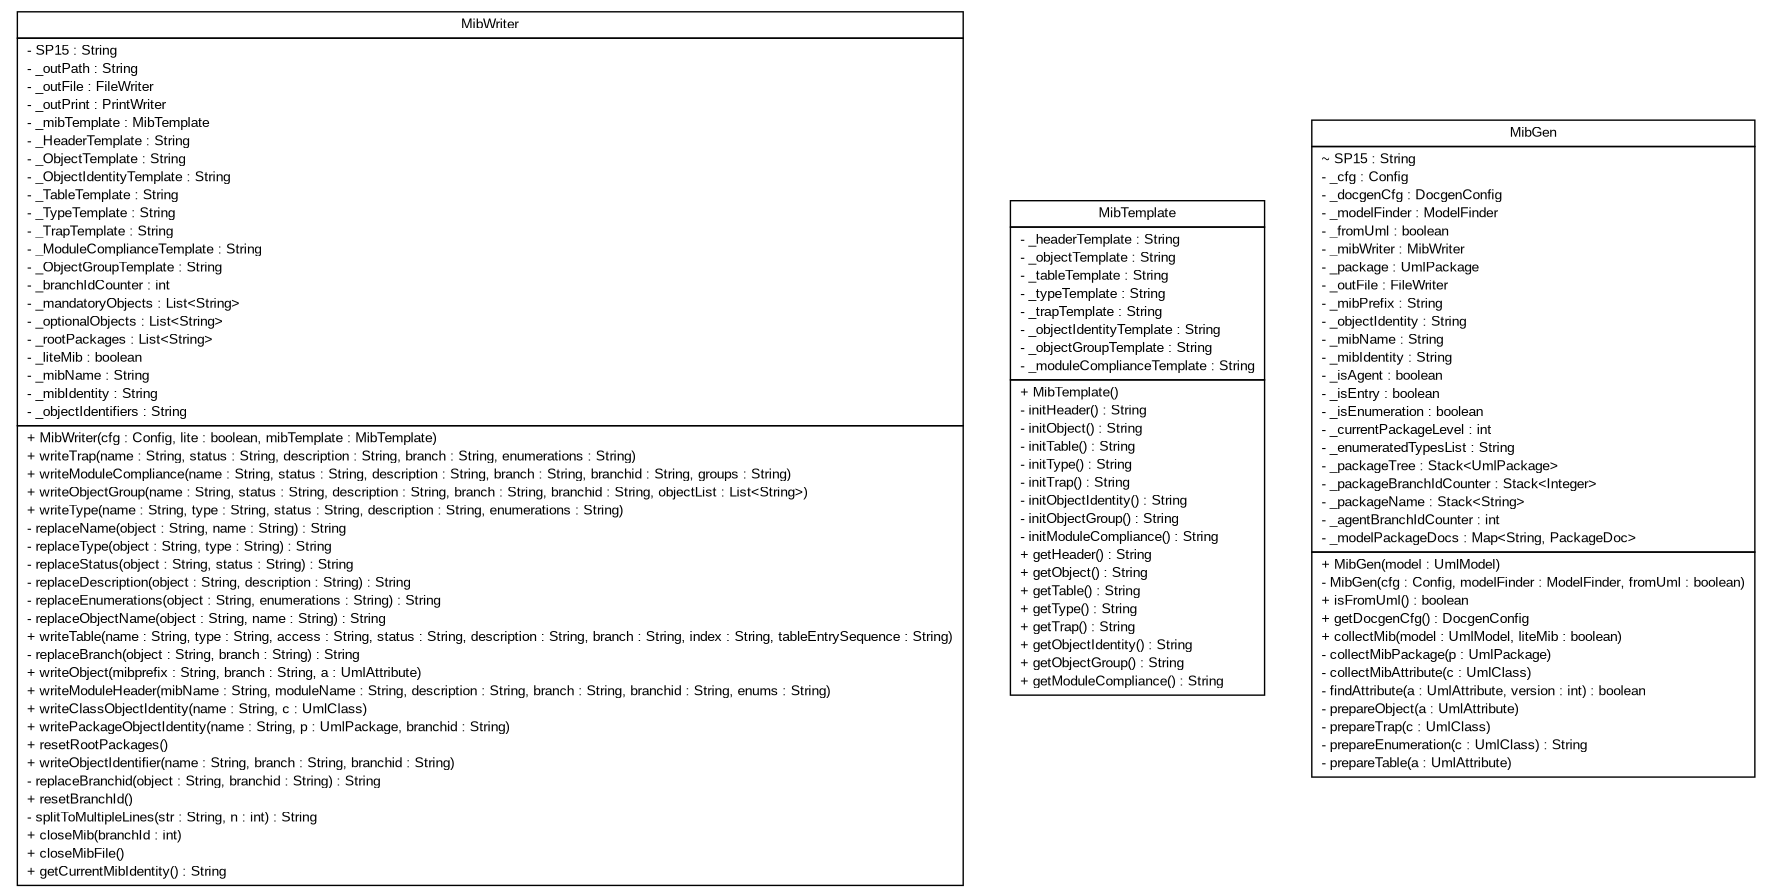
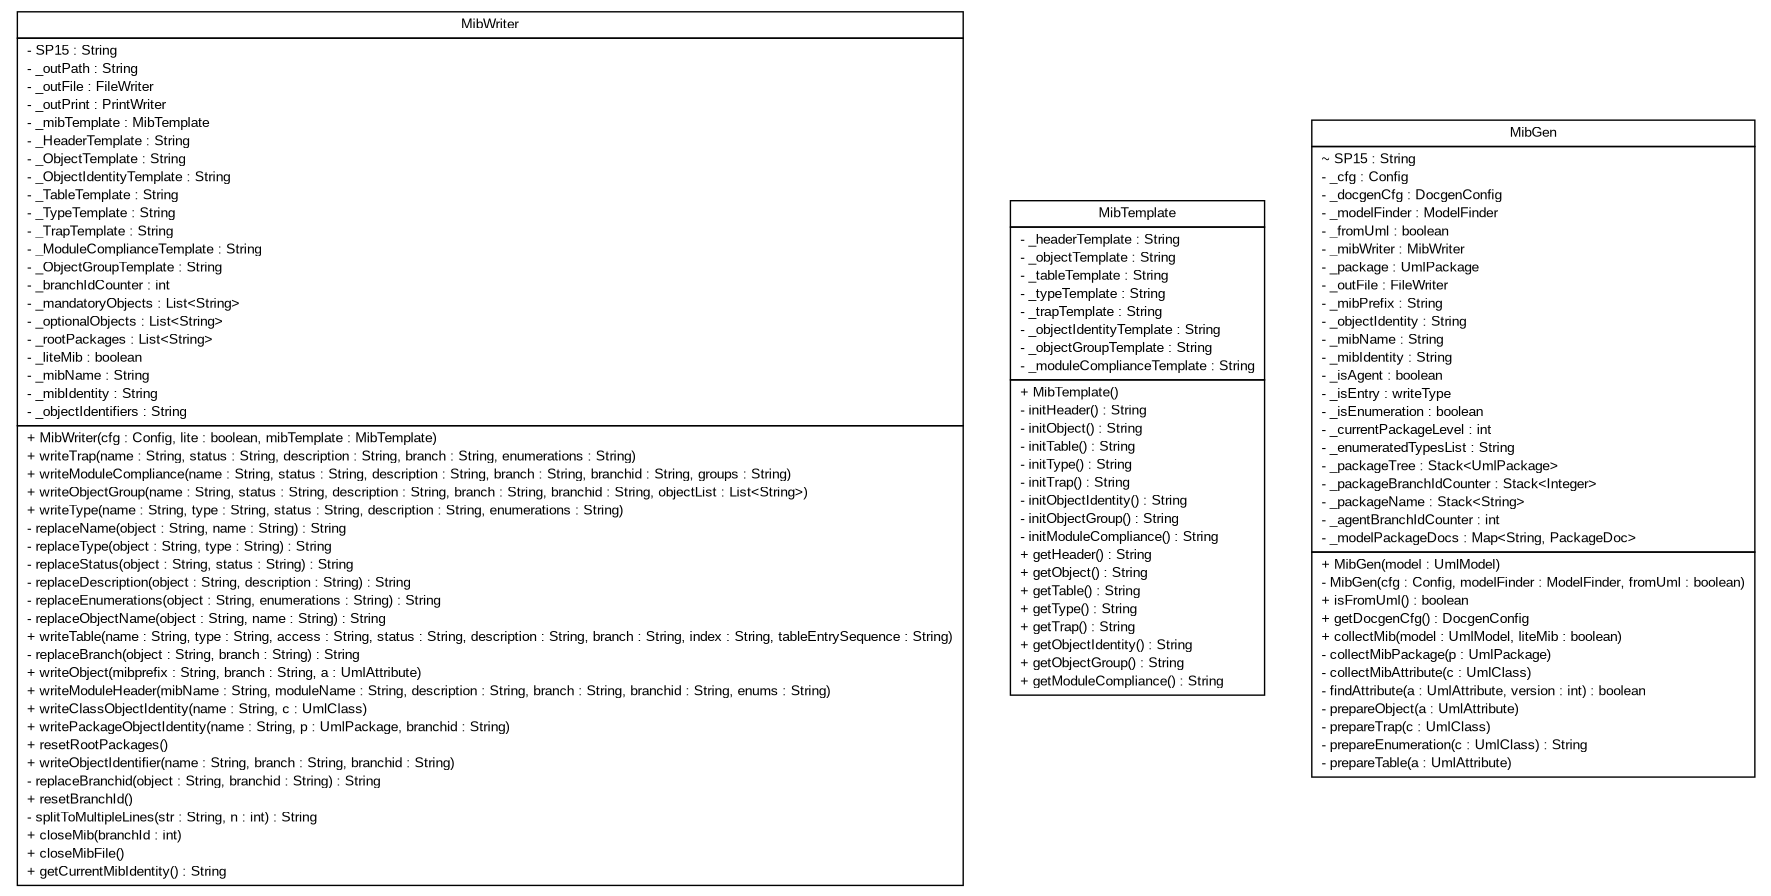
  digraph {
    nodesep=0.25
    ranksep=0.5
    node [fontcolor=black fontname=arial fontsize=10.0 shape=plaintext]
    n1 [label=<<table title="org.gigipugni.jcleancim.mibgen.MibWriter" border="0" cellborder="1" cellspacing="0" cellpadding="2" port="p" href="./MibWriter.html"> 		<tr><td><table border="0" cellspacing="0" cellpadding="1"> <tr><td align="center" balign="center"> MibWriter </td></tr> 		</table></td></tr> 		<tr><td><table border="0" cellspacing="0" cellpadding="1"> <tr><td align="left" balign="left"> - SP15 : String </td></tr> <tr><td align="left" balign="left"> - _outPath : String </td></tr> <tr><td align="left" balign="left"> - _outFile : FileWriter </td></tr> <tr><td align="left" balign="left"> - _outPrint : PrintWriter </td></tr> <tr><td align="left" balign="left"> - _mibTemplate : MibTemplate </td></tr> <tr><td align="left" balign="left"> - _HeaderTemplate : String </td></tr> <tr><td align="left" balign="left"> - _ObjectTemplate : String </td></tr> <tr><td align="left" balign="left"> - _ObjectIdentityTemplate : String </td></tr> <tr><td align="left" balign="left"> - _TableTemplate : String </td></tr> <tr><td align="left" balign="left"> - _TypeTemplate : String </td></tr> <tr><td align="left" balign="left"> - _TrapTemplate : String </td></tr> <tr><td align="left" balign="left"> - _ModuleComplianceTemplate : String </td></tr> <tr><td align="left" balign="left"> - _ObjectGroupTemplate : String </td></tr> <tr><td align="left" balign="left"> - _branchIdCounter : int </td></tr> <tr><td align="left" balign="left"> - _mandatoryObjects : List&lt;String&gt; </td></tr> <tr><td align="left" balign="left"> - _optionalObjects : List&lt;String&gt; </td></tr> <tr><td align="left" balign="left"> - _rootPackages : List&lt;String&gt; </td></tr> <tr><td align="left" balign="left"> - _liteMib : boolean </td></tr> <tr><td align="left" balign="left"> - _mibName : String </td></tr> <tr><td align="left" balign="left"> - _mibIdentity : String </td></tr> <tr><td align="left" balign="left"> - _objectIdentifiers : String </td></tr> 		</table></td></tr> 		<tr><td><table border="0" cellspacing="0" cellpadding="1"> <tr><td align="left" balign="left"> + MibWriter(cfg : Config, lite : boolean, mibTemplate : MibTemplate) </td></tr> <tr><td align="left" balign="left"> + writeTrap(name : String, status : String, description : String, branch : String, enumerations : String) </td></tr> <tr><td align="left" balign="left"> + writeModuleCompliance(name : String, status : String, description : String, branch : String, branchid : String, groups : String) </td></tr> <tr><td align="left" balign="left"> + writeObjectGroup(name : String, status : String, description : String, branch : String, branchid : String, objectList : List&lt;String&gt;) </td></tr> <tr><td align="left" balign="left"> + writeType(name : String, type : String, status : String, description : String, enumerations : String) </td></tr> <tr><td align="left" balign="left"> - replaceName(object : String, name : String) : String </td></tr> <tr><td align="left" balign="left"> - replaceType(object : String, type : String) : String </td></tr> <tr><td align="left" balign="left"> - replaceStatus(object : String, status : String) : String </td></tr> <tr><td align="left" balign="left"> - replaceDescription(object : String, description : String) : String </td></tr> <tr><td align="left" balign="left"> - replaceEnumerations(object : String, enumerations : String) : String </td></tr> <tr><td align="left" balign="left"> - replaceObjectName(object : String, name : String) : String </td></tr> <tr><td align="left" balign="left"> + writeTable(name : String, type : String, access : String, status : String, description : String, branch : String, index : String, tableEntrySequence : String) </td></tr> <tr><td align="left" balign="left"> - replaceBranch(object : String, branch : String) : String </td></tr> <tr><td align="left" balign="left"> + writeObject(mibprefix : String, branch : String, a : UmlAttribute) </td></tr> <tr><td align="left" balign="left"> + writeModuleHeader(mibName : String, moduleName : String, description : String, branch : String, branchid : String, enums : String) </td></tr> <tr><td align="left" balign="left"> + writeClassObjectIdentity(name : String, c : UmlClass) </td></tr> <tr><td align="left" balign="left"> + writePackageObjectIdentity(name : String, p : UmlPackage, branchid : String) </td></tr> <tr><td align="left" balign="left"> + resetRootPackages() </td></tr> <tr><td align="left" balign="left"> + writeObjectIdentifier(name : String, branch : String, branchid : String) </td></tr> <tr><td align="left" balign="left"> - replaceBranchid(object : String, branchid : String) : String </td></tr> <tr><td align="left" balign="left"> + resetBranchId() </td></tr> <tr><td align="left" balign="left"> - splitToMultipleLines(str : String, n : int) : String </td></tr> <tr><td align="left" balign="left"> + closeMib(branchId : int) </td></tr> <tr><td align="left" balign="left"> + closeMibFile() </td></tr> <tr><td align="left" balign="left"> + getCurrentMibIdentity() : String </td></tr> 		</table></td></tr> 		</table>>]
    n2 [label=<<table title="org.gigipugni.jcleancim.mibgen.MibTemplate" border="0" cellborder="1" cellspacing="0" cellpadding="2" port="p" href="./MibTemplate.html"> 		<tr><td><table border="0" cellspacing="0" cellpadding="1"> <tr><td align="center" balign="center"> MibTemplate </td></tr> 		</table></td></tr> 		<tr><td><table border="0" cellspacing="0" cellpadding="1"> <tr><td align="left" balign="left"> - _headerTemplate : String </td></tr> <tr><td align="left" balign="left"> - _objectTemplate : String </td></tr> <tr><td align="left" balign="left"> - _tableTemplate : String </td></tr> <tr><td align="left" balign="left"> - _typeTemplate : String </td></tr> <tr><td align="left" balign="left"> - _trapTemplate : String </td></tr> <tr><td align="left" balign="left"> - _objectIdentityTemplate : String </td></tr> <tr><td align="left" balign="left"> - _objectGroupTemplate : String </td></tr> <tr><td align="left" balign="left"> - _moduleComplianceTemplate : String </td></tr> 		</table></td></tr> 		<tr><td><table border="0" cellspacing="0" cellpadding="1"> <tr><td align="left" balign="left"> + MibTemplate() </td></tr> <tr><td align="left" balign="left"> - initHeader() : String </td></tr> <tr><td align="left" balign="left"> - initObject() : String </td></tr> <tr><td align="left" balign="left"> - initTable() : String </td></tr> <tr><td align="left" balign="left"> - initType() : String </td></tr> <tr><td align="left" balign="left"> - initTrap() : String </td></tr> <tr><td align="left" balign="left"> - initObjectIdentity() : String </td></tr> <tr><td align="left" balign="left"> - initObjectGroup() : String </td></tr> <tr><td align="left" balign="left"> - initModuleCompliance() : String </td></tr> <tr><td align="left" balign="left"> + getHeader() : String </td></tr> <tr><td align="left" balign="left"> + getObject() : String </td></tr> <tr><td align="left" balign="left"> + getTable() : String </td></tr> <tr><td align="left" balign="left"> + getType() : String </td></tr> <tr><td align="left" balign="left"> + getTrap() : String </td></tr> <tr><td align="left" balign="left"> + getObjectIdentity() : String </td></tr> <tr><td align="left" balign="left"> + getObjectGroup() : String </td></tr> <tr><td align="left" balign="left"> + getModuleCompliance() : String </td></tr> 		</table></td></tr> 		</table>>]
-   n3 [label=<<table title="org.gigipugni.jcleancim.mibgen.MibGen" border="0" cellborder="1" cellspacing="0" cellpadding="2" port="p" href="./MibGen.html"> 		<tr><td><table border="0" cellspacing="0" cellpadding="1"> <tr><td align="center" balign="center"> MibGen </td></tr> 		</table></td></tr> 		<tr><td><table border="0" cellspacing="0" cellpadding="1"> <tr><td align="left" balign="left"> ~ SP15 : String </td></tr> <tr><td align="left" balign="left"> - _cfg : Config </td></tr> <tr><td align="left" balign="left"> - _docgenCfg : DocgenConfig </td></tr> <tr><td align="left" balign="left"> - _modelFinder : ModelFinder </td></tr> <tr><td align="left" balign="left"> - _fromUml : boolean </td></tr> <tr><td align="left" balign="left"> - _mibWriter : MibWriter </td></tr> <tr><td align="left" balign="left"> - _package : UmlPackage </td></tr> <tr><td align="left" balign="left"> - _outFile : FileWriter </td></tr> <tr><td align="left" balign="left"> - _mibPrefix : String </td></tr> <tr><td align="left" balign="left"> - _objectIdentity : String </td></tr> <tr><td align="left" balign="left"> - _mibName : String </td></tr> <tr><td align="left" balign="left"> - _mibIdentity : String </td></tr> <tr><td align="left" balign="left"> - _isAgent : boolean </td></tr> <tr><td align="left" balign="left"> - _isEntry : boolean </td></tr> <tr><td align="left" balign="left"> - _isEnumeration : boolean </td></tr> <tr><td align="left" balign="left"> - _currentPackageLevel : int </td></tr> <tr><td align="left" balign="left"> - _enumeratedTypesList : String </td></tr> <tr><td align="left" balign="left"> - _packageTree : Stack&lt;UmlPackage&gt; </td></tr> <tr><td align="left" balign="left"> - _packageBranchIdCounter : Stack&lt;Integer&gt; </td></tr> <tr><td align="left" balign="left"> - _packageName : Stack&lt;String&gt; </td></tr> <tr><td align="left" balign="left"> - _agentBranchIdCounter : int </td></tr> <tr><td align="left" balign="left"> - _modelPackageDocs : Map&lt;String, PackageDoc&gt; </td></tr> 		</table></td></tr> 		<tr><td><table border="0" cellspacing="0" cellpadding="1"> <tr><td align="left" balign="left"> + MibGen(model : UmlModel) </td></tr> <tr><td align="left" balign="left"> - MibGen(cfg : Config, modelFinder : ModelFinder, fromUml : boolean) </td></tr> <tr><td align="left" balign="left"> + isFromUml() : boolean </td></tr> <tr><td align="left" balign="left"> + getDocgenCfg() : DocgenConfig </td></tr> <tr><td align="left" balign="left"> + collectMib(model : UmlModel, liteMib : boolean) </td></tr> <tr><td align="left" balign="left"> - collectMibPackage(p : UmlPackage) </td></tr> <tr><td align="left" balign="left"> - collectMibAttribute(c : UmlClass) </td></tr> <tr><td align="left" balign="left"> - findAttribute(a : UmlAttribute, version : int) : boolean </td></tr> <tr><td align="left" balign="left"> - prepareObject(a : UmlAttribute) </td></tr> <tr><td align="left" balign="left"> - prepareTrap(c : UmlClass) </td></tr> <tr><td align="left" balign="left"> - prepareEnumeration(c : UmlClass) : String </td></tr> <tr><td align="left" balign="left"> - prepareTable(a : UmlAttribute) </td></tr> 		</table></td></tr> 		</table>>]
+   n3 [label=<<table title="org.gigipugni.jcleancim.mibgen.MibGen" border="0" cellborder="1" cellspacing="0" cellpadding="2" port="p" href="./MibGen.html"> 		<tr><td><table border="0" cellspacing="0" cellpadding="1"> <tr><td align="center" balign="center"> MibGen </td></tr> 		</table></td></tr> 		<tr><td><table border="0" cellspacing="0" cellpadding="1"> <tr><td align="left" balign="left"> ~ SP15 : String </td></tr> <tr><td align="left" balign="left"> - _cfg : Config </td></tr> <tr><td align="left" balign="left"> - _docgenCfg : DocgenConfig </td></tr> <tr><td align="left" balign="left"> - _modelFinder : ModelFinder </td></tr> <tr><td align="left" balign="left"> - _fromUml : boolean </td></tr> <tr><td align="left" balign="left"> - _mibWriter : MibWriter </td></tr> <tr><td align="left" balign="left"> - _package : UmlPackage </td></tr> <tr><td align="left" balign="left"> - _outFile : FileWriter </td></tr> <tr><td align="left" balign="left"> - _mibPrefix : String </td></tr> <tr><td align="left" balign="left"> - _objectIdentity : String </td></tr> <tr><td align="left" balign="left"> - _mibName : String </td></tr> <tr><td align="left" balign="left"> - _mibIdentity : String </td></tr> <tr><td align="left" balign="left"> - _isAgent : boolean </td></tr> <tr><td align="left" balign="left"> - _isEntry : writeType </td></tr> <tr><td align="left" balign="left"> - _isEnumeration : boolean </td></tr> <tr><td align="left" balign="left"> - _currentPackageLevel : int </td></tr> <tr><td align="left" balign="left"> - _enumeratedTypesList : String </td></tr> <tr><td align="left" balign="left"> - _packageTree : Stack&lt;UmlPackage&gt; </td></tr> <tr><td align="left" balign="left"> - _packageBranchIdCounter : Stack&lt;Integer&gt; </td></tr> <tr><td align="left" balign="left"> - _packageName : Stack&lt;String&gt; </td></tr> <tr><td align="left" balign="left"> - _agentBranchIdCounter : int </td></tr> <tr><td align="left" balign="left"> - _modelPackageDocs : Map&lt;String, PackageDoc&gt; </td></tr> 		</table></td></tr> 		<tr><td><table border="0" cellspacing="0" cellpadding="1"> <tr><td align="left" balign="left"> + MibGen(model : UmlModel) </td></tr> <tr><td align="left" balign="left"> - MibGen(cfg : Config, modelFinder : ModelFinder, fromUml : boolean) </td></tr> <tr><td align="left" balign="left"> + isFromUml() : boolean </td></tr> <tr><td align="left" balign="left"> + getDocgenCfg() : DocgenConfig </td></tr> <tr><td align="left" balign="left"> + collectMib(model : UmlModel, liteMib : boolean) </td></tr> <tr><td align="left" balign="left"> - collectMibPackage(p : UmlPackage) </td></tr> <tr><td align="left" balign="left"> - collectMibAttribute(c : UmlClass) </td></tr> <tr><td align="left" balign="left"> - findAttribute(a : UmlAttribute, version : int) : boolean </td></tr> <tr><td align="left" balign="left"> - prepareObject(a : UmlAttribute) </td></tr> <tr><td align="left" balign="left"> - prepareTrap(c : UmlClass) </td></tr> <tr><td align="left" balign="left"> - prepareEnumeration(c : UmlClass) : String </td></tr> <tr><td align="left" balign="left"> - prepareTable(a : UmlAttribute) </td></tr> 		</table></td></tr> 		</table>>]
  }
